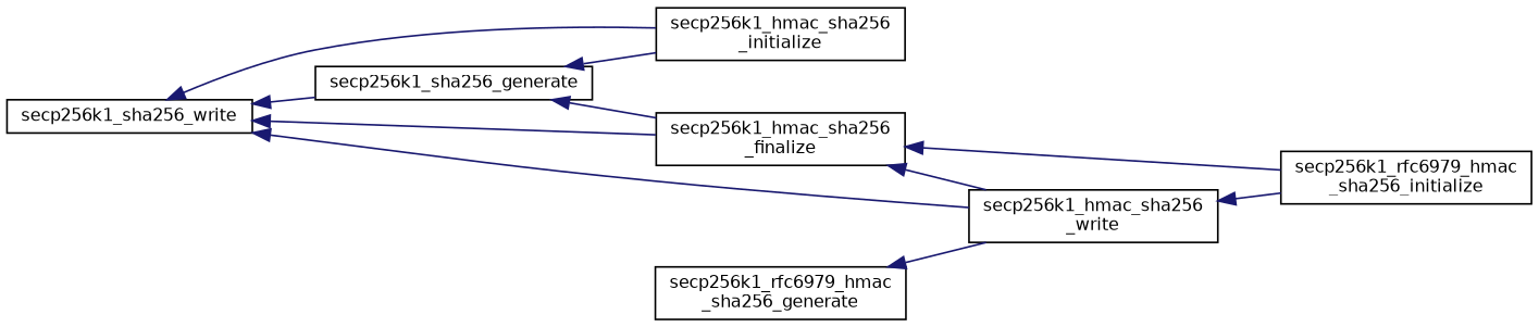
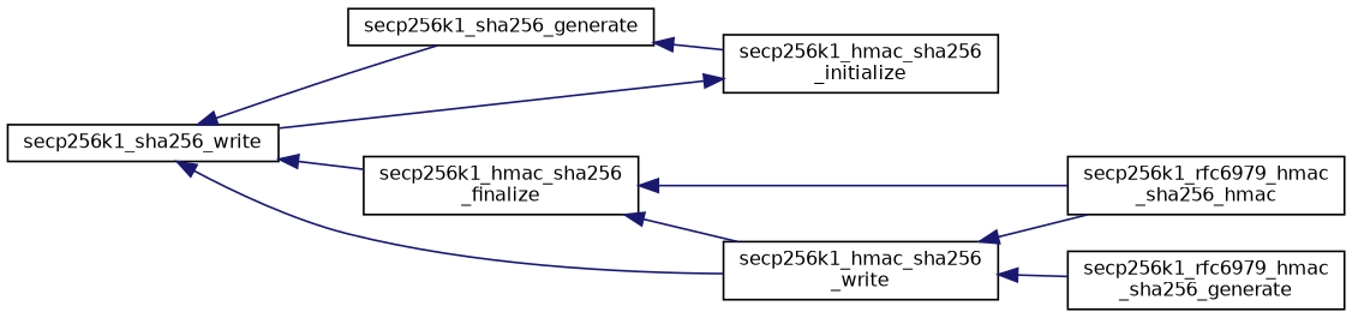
  digraph {
    rankdir=LR
    node [color=black fillcolor=white fontname=Helvetica fontsize=10 shape=record style=filled]
    edge [color=midnightblue dir=back fontname=Helvetica fontsize=10 labelfontname=Helvetica labelfontsize=10 style=solid]
    n1 [height=0.2 label=secp256k1_sha256_write width=0.4]
    n2 [height=0.2 label=secp256k1_sha256_generate width=0.4]
    n3 [height=0.2 label="secp256k1_hmac_sha256\l_initialize" width=0.4]
    n4 [height=0.2 label="secp256k1_hmac_sha256\l_finalize" width=0.4]
    n5 [height=0.2 label="secp256k1_hmac_sha256\l_write" width=0.4]
-   n6 [height=0.2 label="secp256k1_rfc6979_hmac\l_sha256_initialize" width=0.4]
+   n6 [height=0.2 label="secp256k1_rfc6979_hmac\l_sha256_hmac" width=0.4]
    n7 [height=0.2 label="secp256k1_rfc6979_hmac\l_sha256_generate" width=0.4]
    n1 -> n2
-   n1 -> n3
+   n3 -> n1
    n1 -> n4
    n1 -> n5
    n2 -> n3
-   n2 -> n4
    n4 -> n5
    n4 -> n6
    n5 -> n6
-   n7 -> n5
+   n5 -> n7
  }
